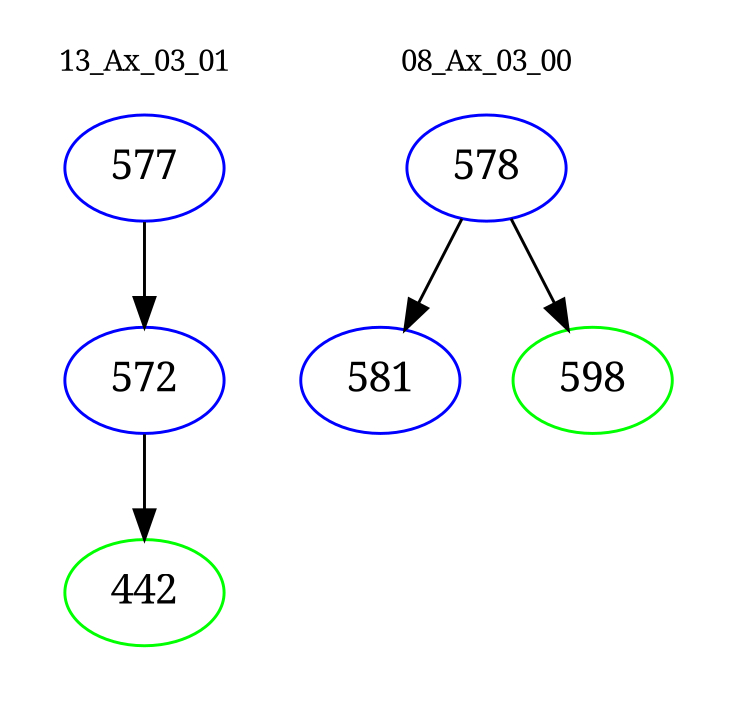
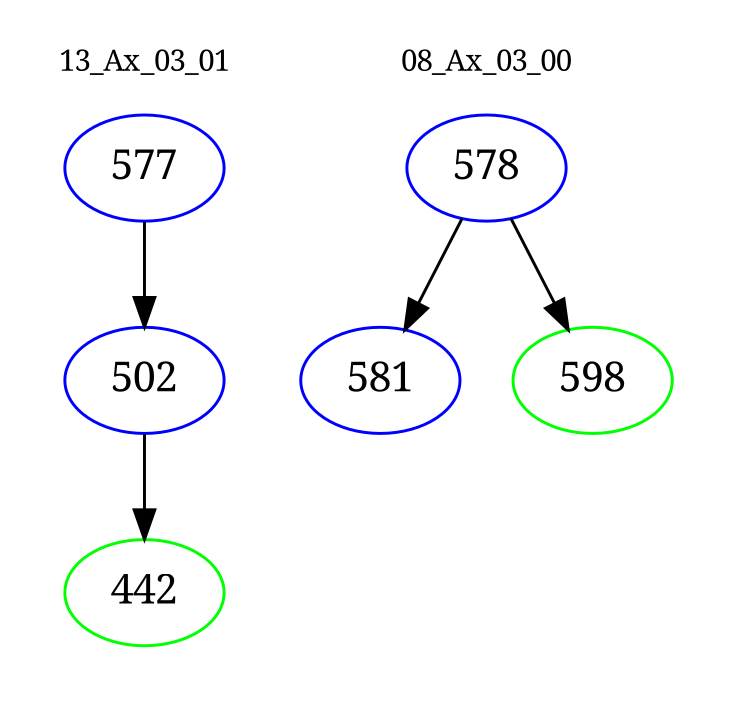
  digraph {
    fontname="Noto Serif"
    node [color=blue fontname="Noto Serif"]
    edge [color=black fontname="Noto Serif"]
-   n1 [label=572]
+   n1 [label=502]
    n2 [color=green label=442]
    n3 [label=577]
    n4 [label=578]
    n5 [label=581]
    n6 [color=green label=598]
    subgraph cluster_1 {
      color=white
      fontsize=10
      label="13_Ax_03_01"
      n1
      n2
      n3
    }
    subgraph cluster_2 {
      color=white
      fontsize=10
      label="08_Ax_03_00"
      n4
      n5
      n6
    }
    n1 -> n2
    n3 -> n1
    n4 -> n5
    n4 -> n6
  }
